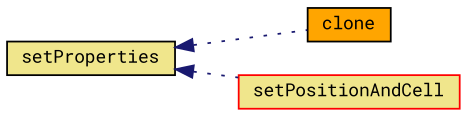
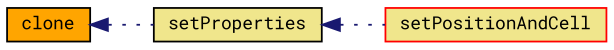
  digraph {
    fontname="Roboto Mono"
    rankdir=LR
    node [color=black fillcolor=khaki fontname="Roboto Mono" fontsize=10 shape=record style=filled]
    edge [color=midnightblue dir=back fontname="Roboto Mono" fontsize=10 labelfontname=Helvetica labelfontsize=10 style=dotted]
    n1 [fontcolor=black height=0.2 label=setProperties width=0.4]
    n2 [fillcolor=orange height=0.2 label=clone width=0.4]
    n3 [color=red height=0.2 label=setPositionAndCell width=0.4]
-   n1 -> n2
+   n2 -> n1
    n1 -> n3
  }
